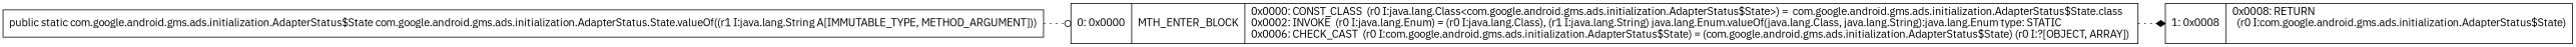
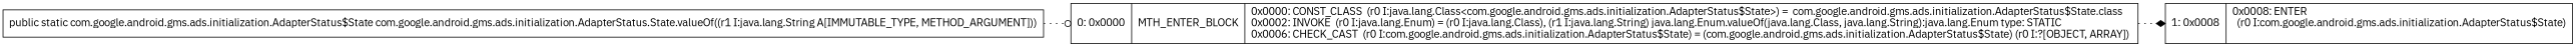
  digraph {
    rankdir=LR
    fontname="IBM Plex Sans"
    node [shape=record fontname="IBM Plex Sans"]
    edge [style=dotted fontname="IBM Plex Sans"]
    n1 [label="{0\:\ 0x0000|MTH_ENTER_BLOCK\l|0x0000: CONST_CLASS  (r0 I:java.lang.Class\<com.google.android.gms.ads.initialization.AdapterStatus$State\>) =  com.google.android.gms.ads.initialization.AdapterStatus$State.class \l0x0002: INVOKE  (r0 I:java.lang.Enum) = (r0 I:java.lang.Class), (r1 I:java.lang.String) java.lang.Enum.valueOf(java.lang.Class, java.lang.String):java.lang.Enum type: STATIC \l0x0006: CHECK_CAST  (r0 I:com.google.android.gms.ads.initialization.AdapterStatus$State) = (com.google.android.gms.ads.initialization.AdapterStatus$State) (r0 I:?[OBJECT, ARRAY]) \l}"]
-   n2 [label="{1\:\ 0x0008|0x0008: RETURN  \l  (r0 I:com.google.android.gms.ads.initialization.AdapterStatus$State)\l \l}"]
+   n2 [label="{1\:\ 0x0008|0x0008: ENTER  \l  (r0 I:com.google.android.gms.ads.initialization.AdapterStatus$State)\l \l}"]
    n3 [label="{public static com.google.android.gms.ads.initialization.AdapterStatus$State com.google.android.gms.ads.initialization.AdapterStatus.State.valueOf((r1 I:java.lang.String A[IMMUTABLE_TYPE, METHOD_ARGUMENT])) }"]
    n1 -> n2 [arrowhead=diamond]
    n3 -> n1 [arrowhead=odot]
  }
